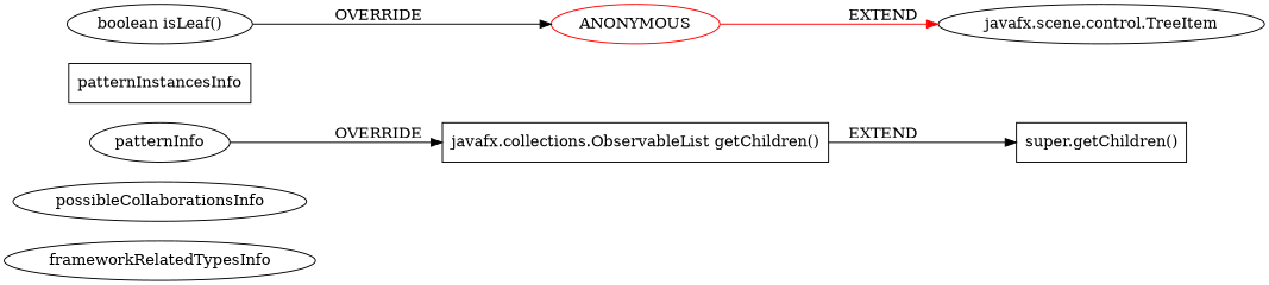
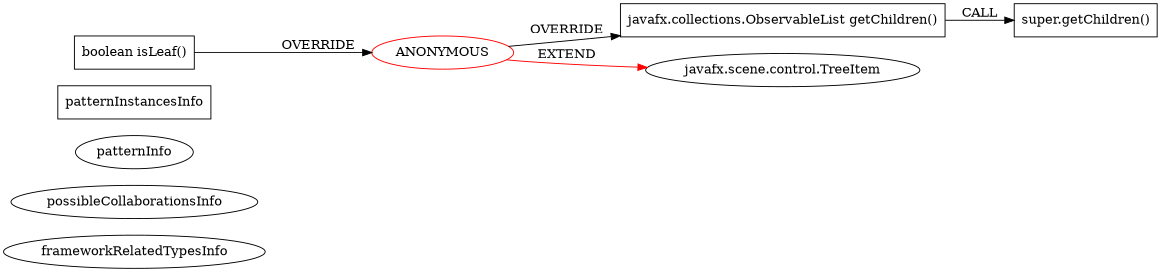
  digraph {
    rankdir=LR
    node [isFrameworkType=false]
    frameworkRelatedTypesInfo [0="javafx.scene.control.TreeItem" isFrameworkType=""]
    possibleCollaborationsInfo [isFrameworkType=""]
    patternInfo [frequency=2.0 patternRootClient=0 isFrameworkType=""]
    patternInstancesInfo [0="sannies-isoviewer-fx~/sannies-isoviewer-fx/isoviewer-fx-master/src/main/java/com/googlecode/mp4parser/mp4inspector/IsoFileTreeView.java~void loadIsoFile(java.lang.String)~4072" 1="sannies-isoviewer-fx~/sannies-isoviewer-fx/isoviewer-fx-master/src/main/java/Example.java~javafx.scene.control.TreeItem createNode(java.lang.String)~4067" shape=box isFrameworkType=""]
    n5 [label="super.getChildren()" shape=box vertexType=SUPER_CALL]
    n6 [label="javafx.collections.ObservableList getChildren()" shape=box vertexType=OVERRIDING_METHOD_DECLARATION]
    n7 [color=red label=ANONYMOUS vertexType=ROOT_ANONYMOUS_DECLARATION]
    n8 [label="javafx.scene.control.TreeItem" vertexType=FRAMEWORK_CLASS_TYPE]
-   n9 [label="boolean isLeaf()" shape=ellipse vertexType=OVERRIDING_METHOD_DECLARATION]
-   n6 -> n5 [label=EXTEND]
-   patternInfo -> n6 [label=OVERRIDE]
+   n9 [label="boolean isLeaf()" shape=box vertexType=OVERRIDING_METHOD_DECLARATION]
+   n6 -> n5 [label=CALL]
+   n7 -> n6 [label=OVERRIDE]
    n7 -> n8 [color=red label=EXTEND]
    n9 -> n7 [label=OVERRIDE]
  }
